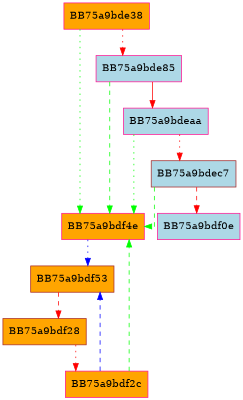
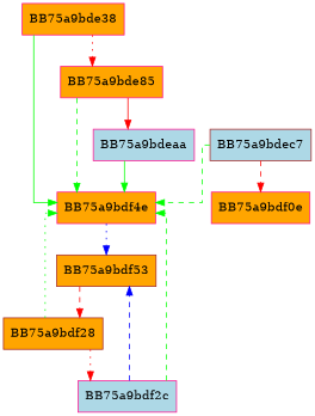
  digraph {
    splines=ortho
    node [color=deeppink fillcolor=orange shape=box style=filled]
    edge [color=green style=dotted]
    BB75a9bde38
    BB75a9bdf4e
-   BB75a9bde85 [fillcolor=lightblue]
+   BB75a9bde85
    BB75a9bdf53 [color=brown]
    BB75a9bdeaa [fillcolor=lightblue]
    BB75a9bdf28 [color=brown]
    BB75a9bdec7 [color=brown fillcolor=lightblue]
-   BB75a9bdf0e [fillcolor=lightblue]
-   BB75a9bdf2c
-   BB75a9bde38 -> BB75a9bdf4e
+   BB75a9bdf0e
+   BB75a9bdf2c [fillcolor=lightblue]
+   BB75a9bde38 -> BB75a9bdf4e [style=solid]
    BB75a9bde38 -> BB75a9bde85 [color=red]
    BB75a9bdf4e -> BB75a9bdf53 [color=blue]
    BB75a9bde85 -> BB75a9bdf4e [style=dashed]
    BB75a9bde85 -> BB75a9bdeaa [color=red style=solid]
    BB75a9bdf53 -> BB75a9bdf28 [color=red style=dashed]
-   BB75a9bdeaa -> BB75a9bdf4e
-   BB75a9bdeaa -> BB75a9bdec7 [color=red]
+   BB75a9bdeaa -> BB75a9bdf4e [style=solid]
+   BB75a9bdf28 -> BB75a9bdf4e
    BB75a9bdf28 -> BB75a9bdf2c [color=red]
    BB75a9bdec7 -> BB75a9bdf4e [style=dashed]
    BB75a9bdec7 -> BB75a9bdf0e [color=red style=dashed]
    BB75a9bdf2c -> BB75a9bdf4e [style=dashed]
    BB75a9bdf2c -> BB75a9bdf53 [color=blue style=dashed]
  }
